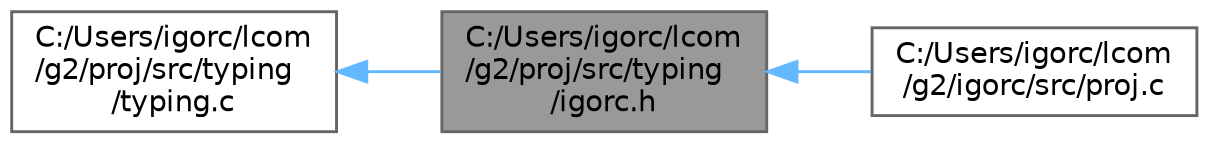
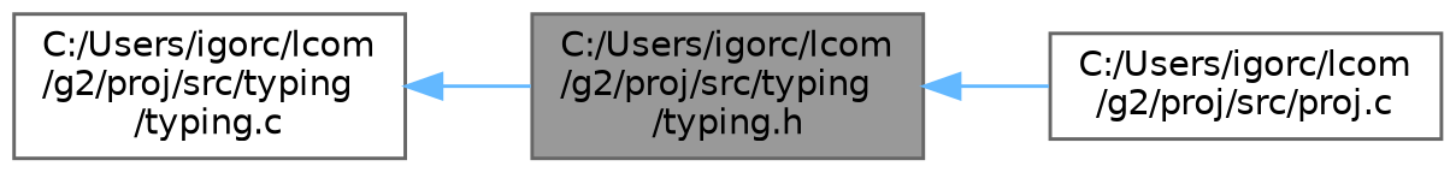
  digraph {
    fontname="DejaVu Sans"
    rankdir=LR
    node [color=grey40 fillcolor=white fontname="DejaVu Sans" fontsize=10 shape=box style=filled]
    edge [color=steelblue1 dir=back fontname="DejaVu Sans" fontsize=10 labelfontname=Helvetica labelfontsize=10 style=solid]
-   n1 [color=gray40 fillcolor=grey60 fontcolor=black height=0.2 label="C:/Users/igorc/lcom\l/g2/proj/src/typing\l/igorc.h" width=0.4]
-   n2 [height=0.2 label="C:/Users/igorc/lcom\l/g2/igorc/src/proj.c" width=0.4]
+   n1 [color=gray40 fillcolor=grey60 fontcolor=black height=0.2 label="C:/Users/igorc/lcom\l/g2/proj/src/typing\l/typing.h" width=0.4]
+   n2 [height=0.2 label="C:/Users/igorc/lcom\l/g2/proj/src/proj.c" width=0.4]
    n3 [height=0.2 label="C:/Users/igorc/lcom\l/g2/proj/src/typing\l/typing.c" width=0.4]
    n1 -> n2
    n3 -> n1
  }
